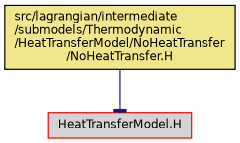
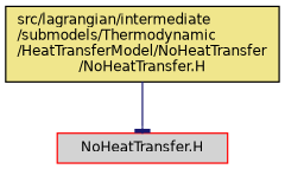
  digraph {
    node [fontname=Helvetica fontsize=10 shape=record style=filled]
    n1 [color=black fillcolor=khaki fontcolor=black height=0.2 label="src/lagrangian/intermediate\l/submodels/Thermodynamic\l/HeatTransferModel/NoHeatTransfer\l/NoHeatTransfer.H" width=0.4]
-   n2 [color=red height=0.2 label="HeatTransferModel.H" width=0.4 fillcolor=lightgrey]
+   n2 [color=red height=0.2 label="NoHeatTransfer.H" width=0.4 fillcolor=lightgrey]
    n1 -> n2 [color=midnightblue fontname=Helvetica fontsize=10 labelfontname=Helvetica labelfontsize=10 style=solid arrowhead=tee]
  }
